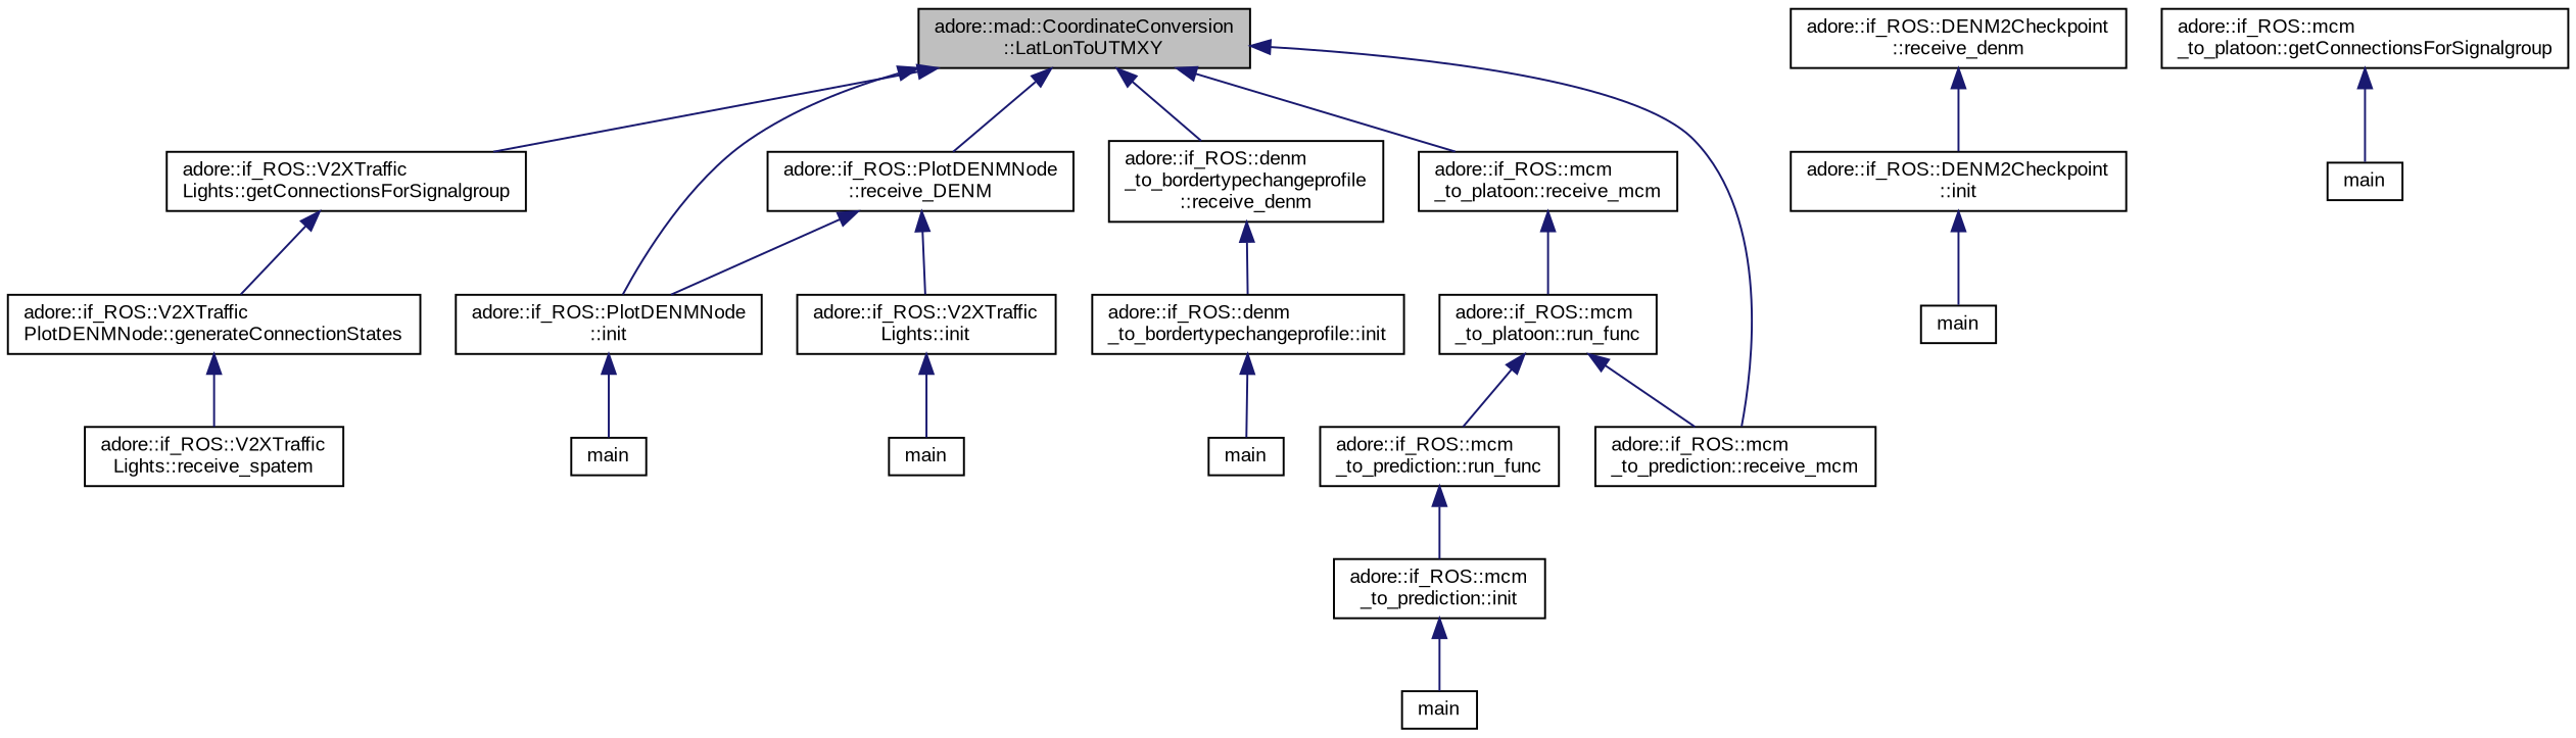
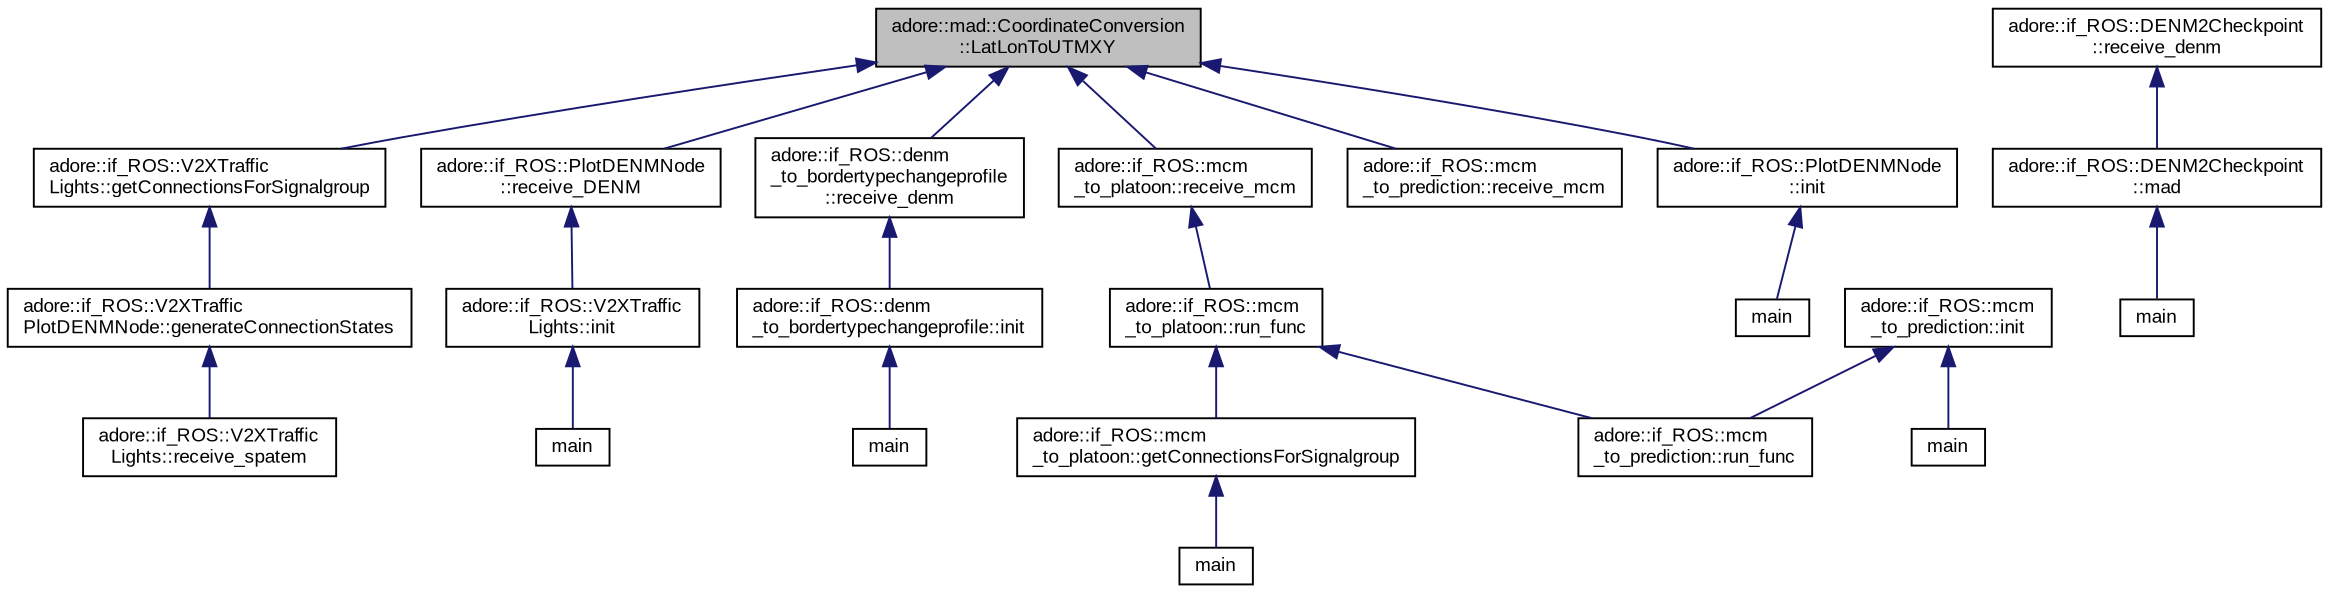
  digraph {
    fontname="Liberation Sans"
    rankdir=TB
    node [color=black fillcolor=white fontname="Liberation Sans" fontsize=10 shape=record style=filled]
    edge [color=midnightblue dir=back fontname="Liberation Sans" fontsize=10 labelfontname=Helvetica labelfontsize=10 style=solid]
    n1 [fillcolor=grey75 fontcolor=black height=0.2 label="adore::mad::CoordinateConversion\l::LatLonToUTMXY" width=0.4]
    n2 [height=0.2 label="adore::if_ROS::V2XTraffic\lLights::getConnectionsForSignalgroup" width=0.4]
    n3 [height=0.2 label="adore::if_ROS::PlotDENMNode\l::receive_DENM" width=0.4]
    n4 [height=0.2 label="adore::if_ROS::denm\l_to_bordertypechangeprofile\l::receive_denm" width=0.4]
    n5 [height=0.2 label="adore::if_ROS::mcm\l_to_platoon::receive_mcm" width=0.4]
    n6 [height=0.2 label="adore::if_ROS::mcm\l_to_prediction::receive_mcm" width=0.4]
    n7 [height=0.2 label="adore::if_ROS::PlotDENMNode\l::init" width=0.4]
    n8 [height=0.2 label="adore::if_ROS::V2XTraffic\lPlotDENMNode::generateConnectionStates" width=0.4]
    n9 [height=0.2 label="adore::if_ROS::V2XTraffic\lLights::init" width=0.4]
    n10 [height=0.2 label="adore::if_ROS::DENM2Checkpoint\l::receive_denm" width=0.4]
-   n11 [height=0.2 label="adore::if_ROS::DENM2Checkpoint\l::init" width=0.4]
+   n11 [height=0.2 label="adore::if_ROS::DENM2Checkpoint\l::mad" width=0.4]
    n12 [height=0.2 label="adore::if_ROS::denm\l_to_bordertypechangeprofile::init" width=0.4]
    n13 [height=0.2 label="adore::if_ROS::mcm\l_to_platoon::run_func" width=0.4]
    n14 [height=0.2 label="adore::if_ROS::V2XTraffic\lLights::receive_spatem" width=0.4]
    n15 [height=0.2 label=main width=0.4]
    n16 [height=0.2 label=main width=0.4]
    n17 [height=0.2 label=main width=0.4]
    n18 [height=0.2 label=main width=0.4]
    n19 [height=0.2 label="adore::if_ROS::mcm\l_to_platoon::getConnectionsForSignalgroup" width=0.4]
    n20 [height=0.2 label="adore::if_ROS::mcm\l_to_prediction::run_func" width=0.4]
    n21 [height=0.2 label=main width=0.4]
    n22 [height=0.2 label="adore::if_ROS::mcm\l_to_prediction::init" width=0.4]
    n23 [height=0.2 label=main width=0.4]
    n1 -> n2
    n1 -> n3
    n1 -> n4
    n1 -> n5
    n1 -> n6
    n1 -> n7
    n2 -> n8
-   n3 -> n7
    n3 -> n9
    n4 -> n12
    n5 -> n13
    n7 -> n16
    n8 -> n14
    n9 -> n15
    n10 -> n11
    n11 -> n17
    n12 -> n18
-   n13 -> n6
+   n13 -> n19
    n13 -> n20
    n19 -> n21
-   n20 -> n22
+   n22 -> n20
    n22 -> n23
  }
